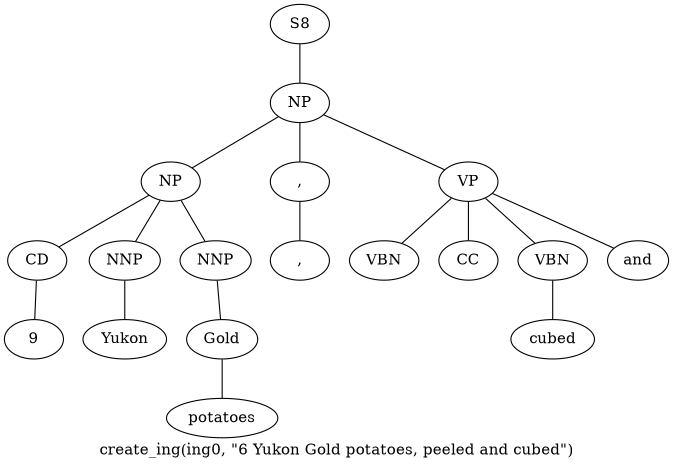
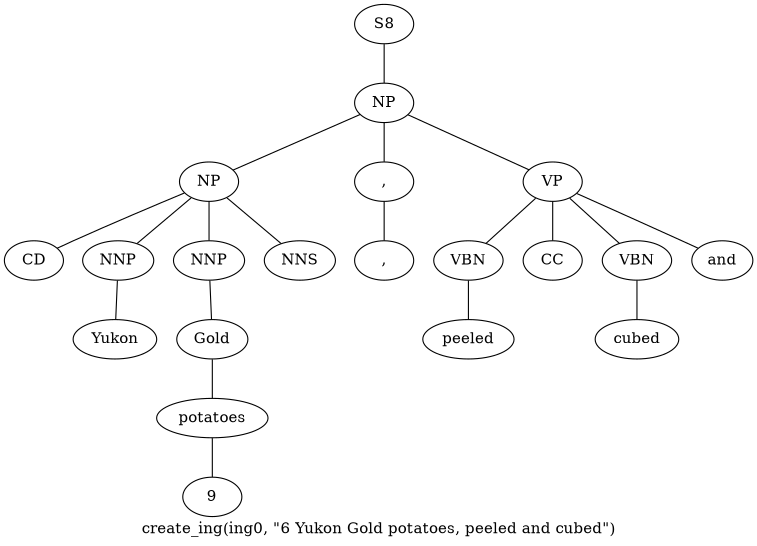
  graph {
    label="create_ing(ing0, \"6 Yukon Gold potatoes, peeled and cubed\")"
    n1 [label=S8]
    n2 [label=NP]
    n3 [label=NP]
    n4 [label=","]
    n5 [label=VP]
    n6 [label=CD]
    n7 [label=NNP]
    n8 [label=NNP]
+   n9 [label=NNS]
    n10 [label=","]
    n11 [label=VBN]
    n12 [label=CC]
    n13 [label=VBN]
    n14 [label=and]
    n15 [label=9]
    n16 [label=Yukon]
    n17 [label=Gold]
    n18 [label=potatoes]
+   n19 [label=peeled]
    n20 [label=cubed]
    n1 -- n2
    n2 -- n3
    n2 -- n4
    n2 -- n5
    n3 -- n6
    n3 -- n7
    n3 -- n8
+   n3 -- n9
    n4 -- n10
    n5 -- n11
    n5 -- n12
    n5 -- n13
    n5 -- n14
-   n6 -- n15
+   n18 -- n15
    n7 -- n16
    n8 -- n17
+   n11 -- n19
    n13 -- n20
    n17 -- n18
  }
